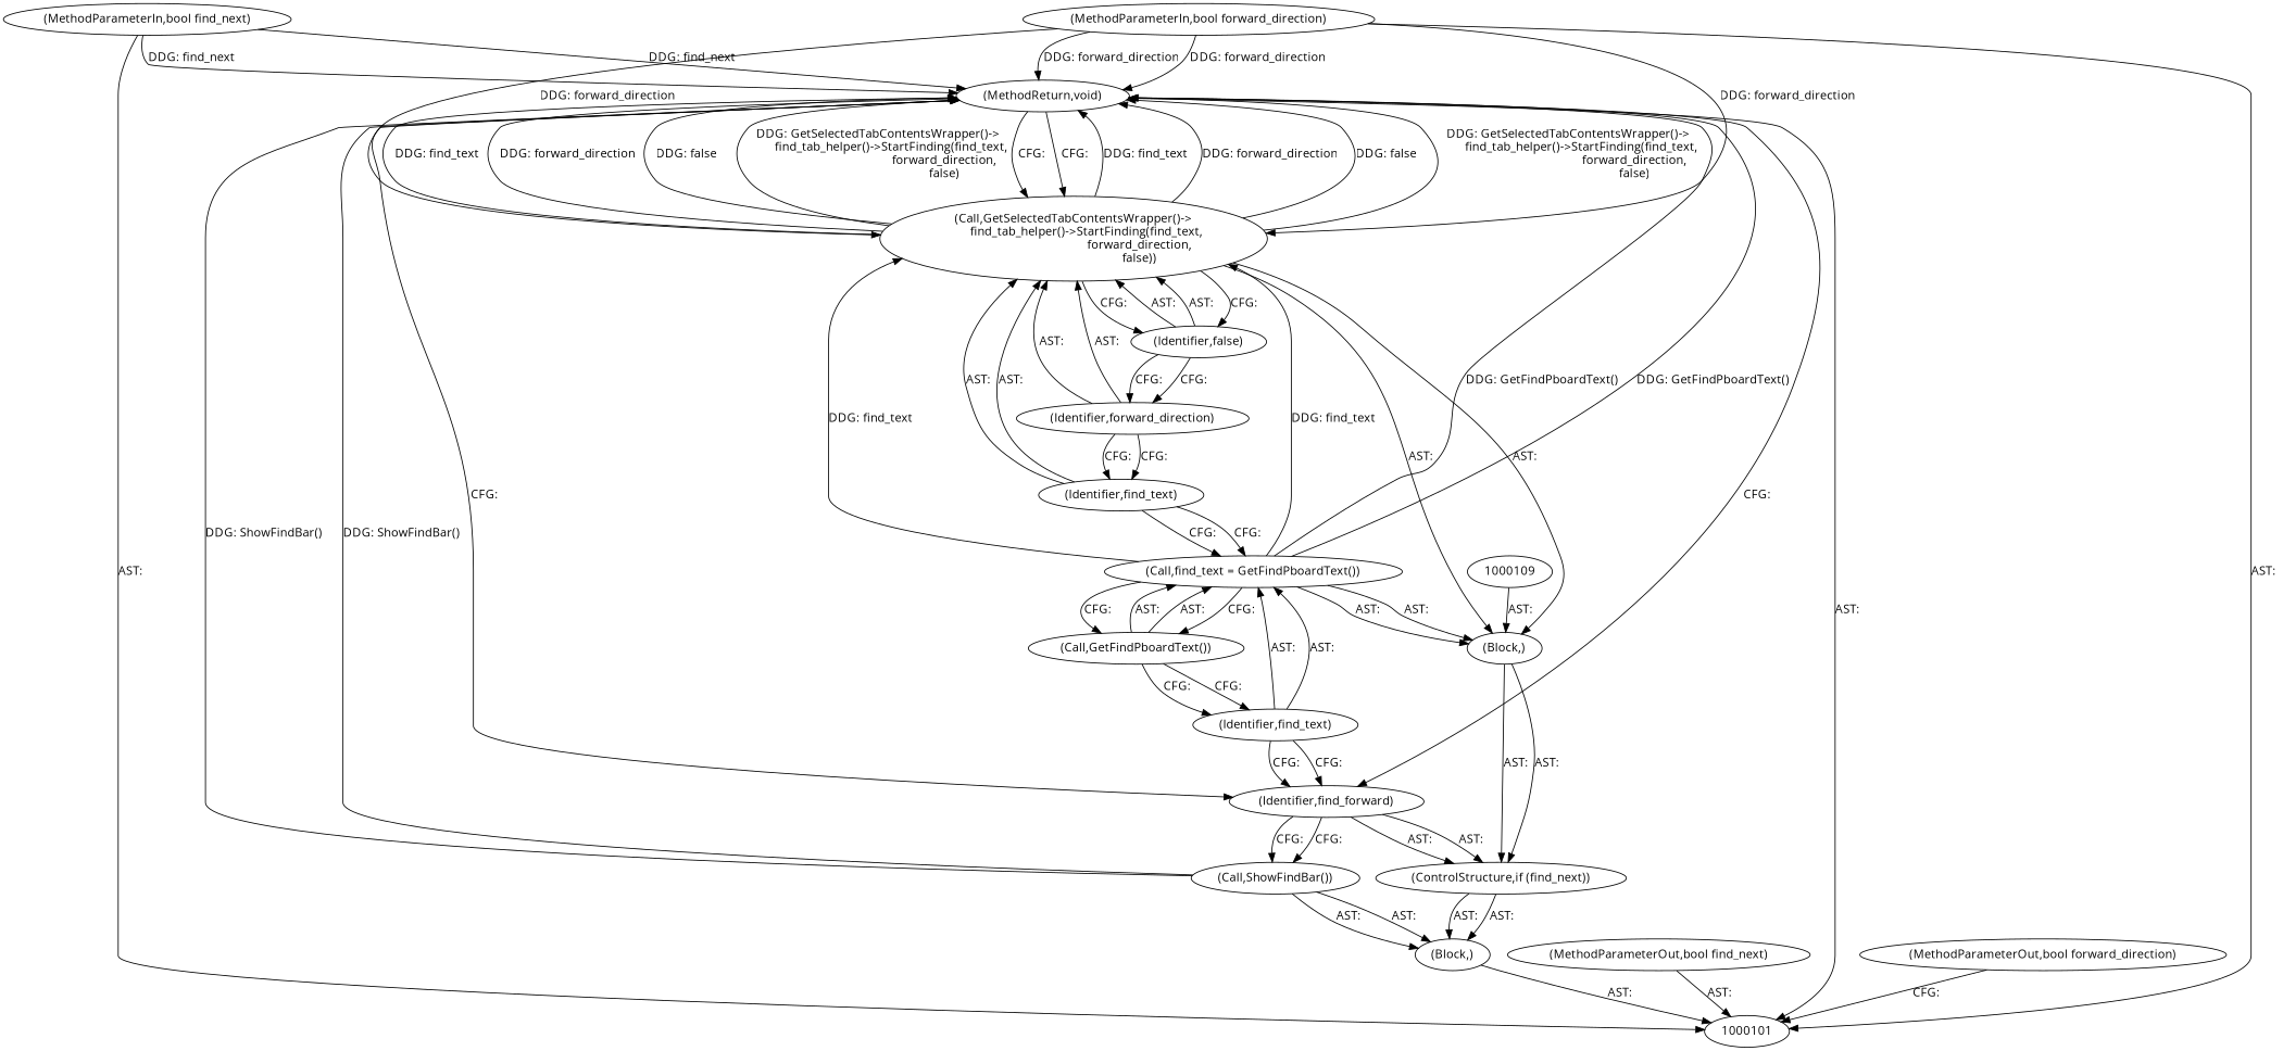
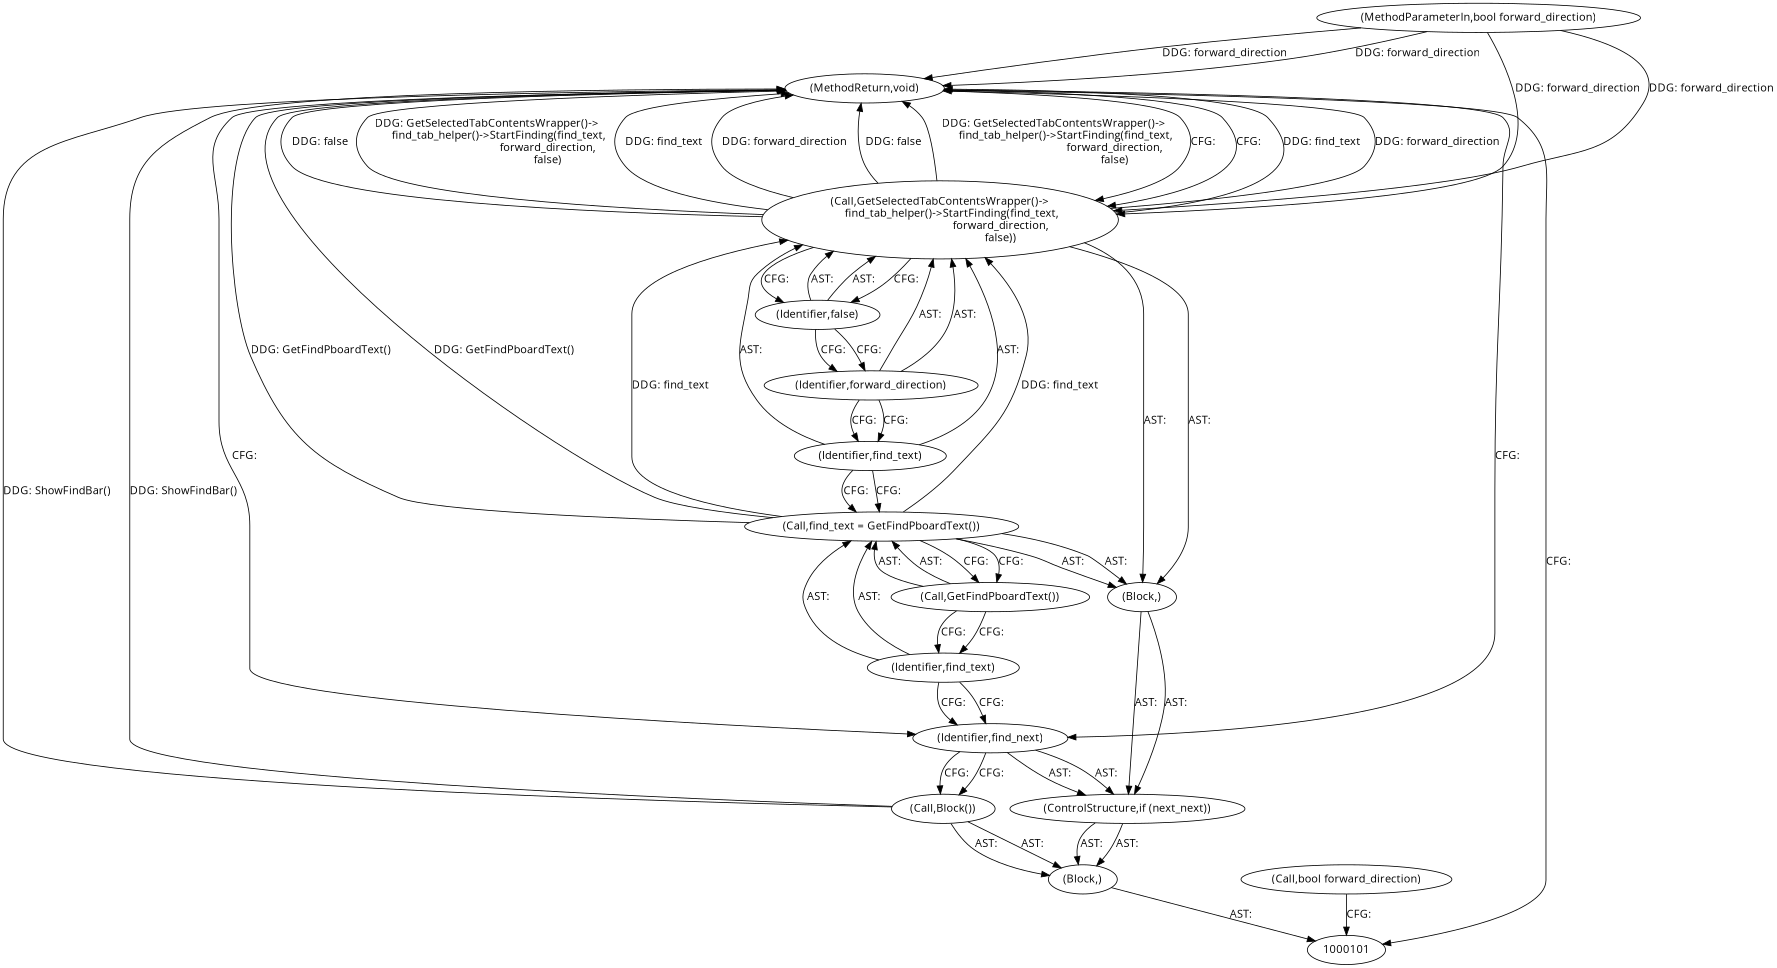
  digraph {
    fontname="Open Sans"
    node [fontname="Open Sans"]
    edge [fontname="Open Sans"]
    n1 [label="(MethodReturn,void)"]
-   n2 [label="(Identifier,find_forward)"]
+   n2 [label="(Identifier,find_next)"]
    n3 [label="(Call,GetSelectedTabContentsWrapper()->\n        find_tab_helper()->StartFinding(find_text,\n                                        forward_direction,\n                                        false))"]
    1000101
-   n5 [label="(Call,ShowFindBar())"]
-   n6 [label="(ControlStructure,if (find_next))"]
+   n5 [label="(Call,Block())"]
+   n6 [label="(ControlStructure,if (next_next))"]
    n7 [label="(Identifier,false)"]
    n8 [label="(Block,)"]
-   n9 [label="(MethodParameterIn,bool find_next)"]
-   n10 [label="(MethodParameterOut,bool find_next)"]
    n11 [label="(MethodParameterIn,bool forward_direction)"]
-   n12 [label="(MethodParameterOut,bool forward_direction)"]
+   n12 [label="(Call,bool forward_direction)"]
    n13 [label="(Block,)"]
    n14 [label="(Identifier,forward_direction)"]
    n15 [label="(Identifier,find_text)"]
    n16 [label="(Call,find_text = GetFindPboardText())"]
    n17 [label="(Call,GetFindPboardText())"]
    n18 [label="(Identifier,find_text)"]
-   1000109
    n1 -> n2 [label="CFG: "]
    n1 -> n2 [label="CFG: "]
    n1 -> n3 [label="CFG: "]
    n1 -> n3 [label="CFG: "]
-   n1 -> 1000101 [label="AST: "]
+   n1 -> 1000101 [label="CFG: "]
    n2 -> n5 [label="CFG: "]
    n2 -> n5 [label="CFG: "]
    n2 -> n6 [label="AST: "]
    n2 -> n6 [label="AST: "]
    n3 -> n1 [label="DDG: find_text"]
    n3 -> n1 [label="DDG: forward_direction"]
    n3 -> n1 [label="DDG: false"]
    n3 -> n1 [label="DDG: GetSelectedTabContentsWrapper()->\n        find_tab_helper()->StartFinding(find_text,\n                                        forward_direction,\n                                        false)"]
    n3 -> n1 [label="DDG: find_text"]
    n3 -> n1 [label="DDG: forward_direction"]
    n3 -> n1 [label="DDG: false"]
    n3 -> n1 [label="DDG: GetSelectedTabContentsWrapper()->\n        find_tab_helper()->StartFinding(find_text,\n                                        forward_direction,\n                                        false)"]
    n3 -> n7 [label="CFG: "]
    n3 -> n7 [label="CFG: "]
    n3 -> n8 [label="AST: "]
    n3 -> n8 [label="AST: "]
    n5 -> n1 [label="DDG: ShowFindBar()"]
    n5 -> n1 [label="DDG: ShowFindBar()"]
    n5 -> n13 [label="AST: "]
    n5 -> n13 [label="AST: "]
    n6 -> n13 [label="AST: "]
    n6 -> n13 [label="AST: "]
    n7 -> n3 [label="AST: "]
    n7 -> n3 [label="AST: "]
    n7 -> n14 [label="CFG: "]
    n7 -> n14 [label="CFG: "]
    n8 -> n6 [label="AST: "]
    n8 -> n6 [label="AST: "]
-   n9 -> n1 [label="DDG: find_next"]
-   n9 -> n1 [label="DDG: find_next"]
-   n9 -> 1000101 [label="AST: "]
-   n10 -> 1000101 [label="AST: "]
    n11 -> n1 [label="DDG: forward_direction"]
    n11 -> n1 [label="DDG: forward_direction"]
    n11 -> n3 [label="DDG: forward_direction"]
    n11 -> n3 [label="DDG: forward_direction"]
-   n11 -> 1000101 [label="AST: "]
    n12 -> 1000101 [label="CFG: "]
    n13 -> 1000101 [label="AST: "]
    n14 -> n3 [label="AST: "]
    n14 -> n3 [label="AST: "]
    n14 -> n15 [label="CFG: "]
    n14 -> n15 [label="CFG: "]
    n15 -> n3 [label="AST: "]
    n15 -> n3 [label="AST: "]
    n15 -> n16 [label="CFG: "]
    n15 -> n16 [label="CFG: "]
    n16 -> n1 [label="DDG: GetFindPboardText()"]
    n16 -> n1 [label="DDG: GetFindPboardText()"]
    n16 -> n3 [label="DDG: find_text"]
    n16 -> n3 [label="DDG: find_text"]
    n16 -> n8 [label="AST: "]
    n16 -> n8 [label="AST: "]
    n16 -> n17 [label="CFG: "]
    n16 -> n17 [label="CFG: "]
    n17 -> n16 [label="AST: "]
    n17 -> n16 [label="AST: "]
    n17 -> n18 [label="CFG: "]
    n17 -> n18 [label="CFG: "]
    n18 -> n2 [label="CFG: "]
    n18 -> n2 [label="CFG: "]
    n18 -> n16 [label="AST: "]
    n18 -> n16 [label="AST: "]
-   1000109 -> n8 [label="AST: "]
  }
